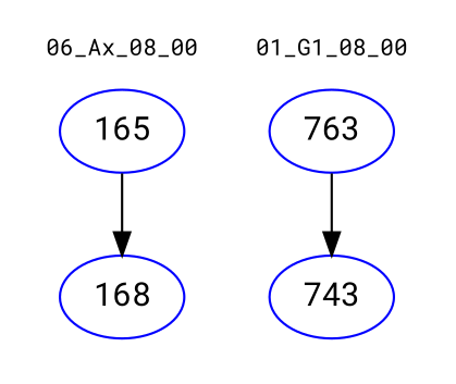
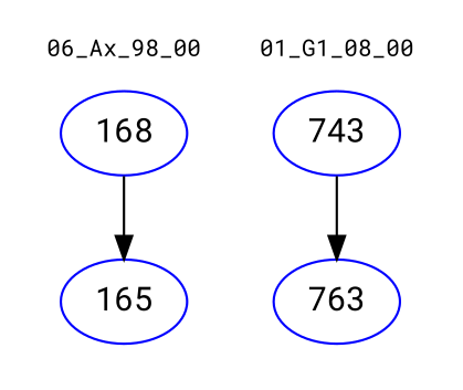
  digraph {
    fontname="Roboto Mono"
    node [color=blue fontname="Roboto Mono"]
    edge [color=black fontname="Roboto Mono"]
    n1 [label=168]
    n2 [label=165]
    n3 [label=763]
    n4 [label=743]
    subgraph cluster_1 {
      color=white
      fontsize=10
-     label="06_Ax_08_00"
+     label="06_Ax_98_00"
      n1
      n2
    }
    subgraph cluster_2 {
      color=white
      fontsize=10
      label="01_G1_08_00"
      n3
      n4
    }
-   n2 -> n1
-   n3 -> n4
+   n1 -> n2
+   n4 -> n3
  }
